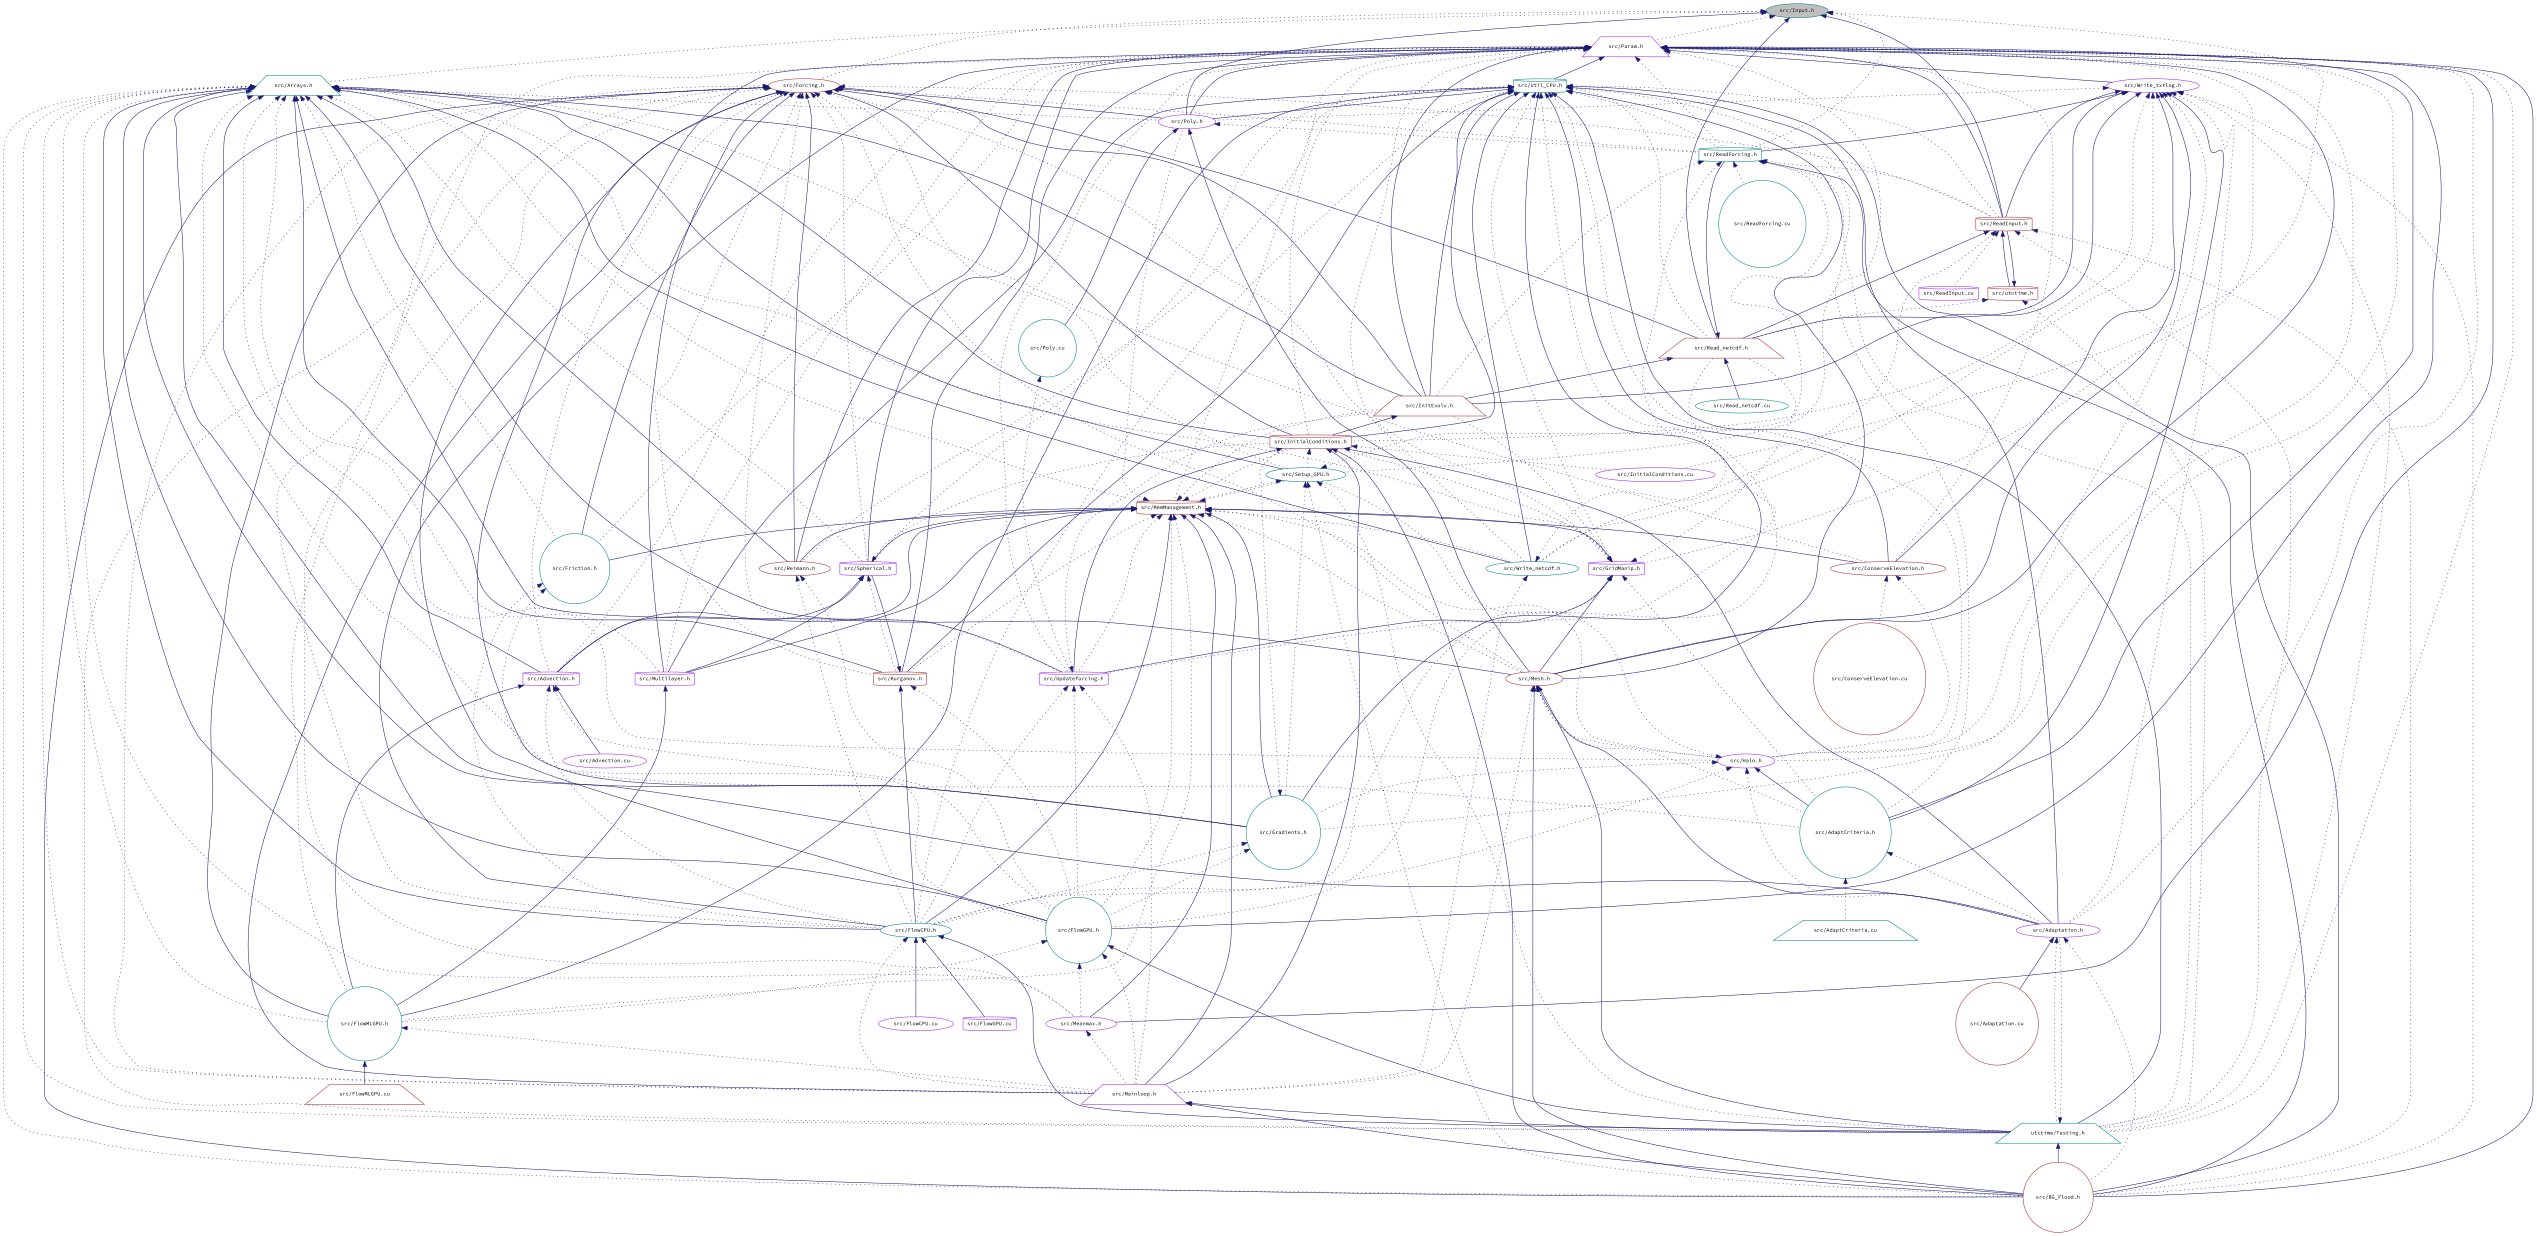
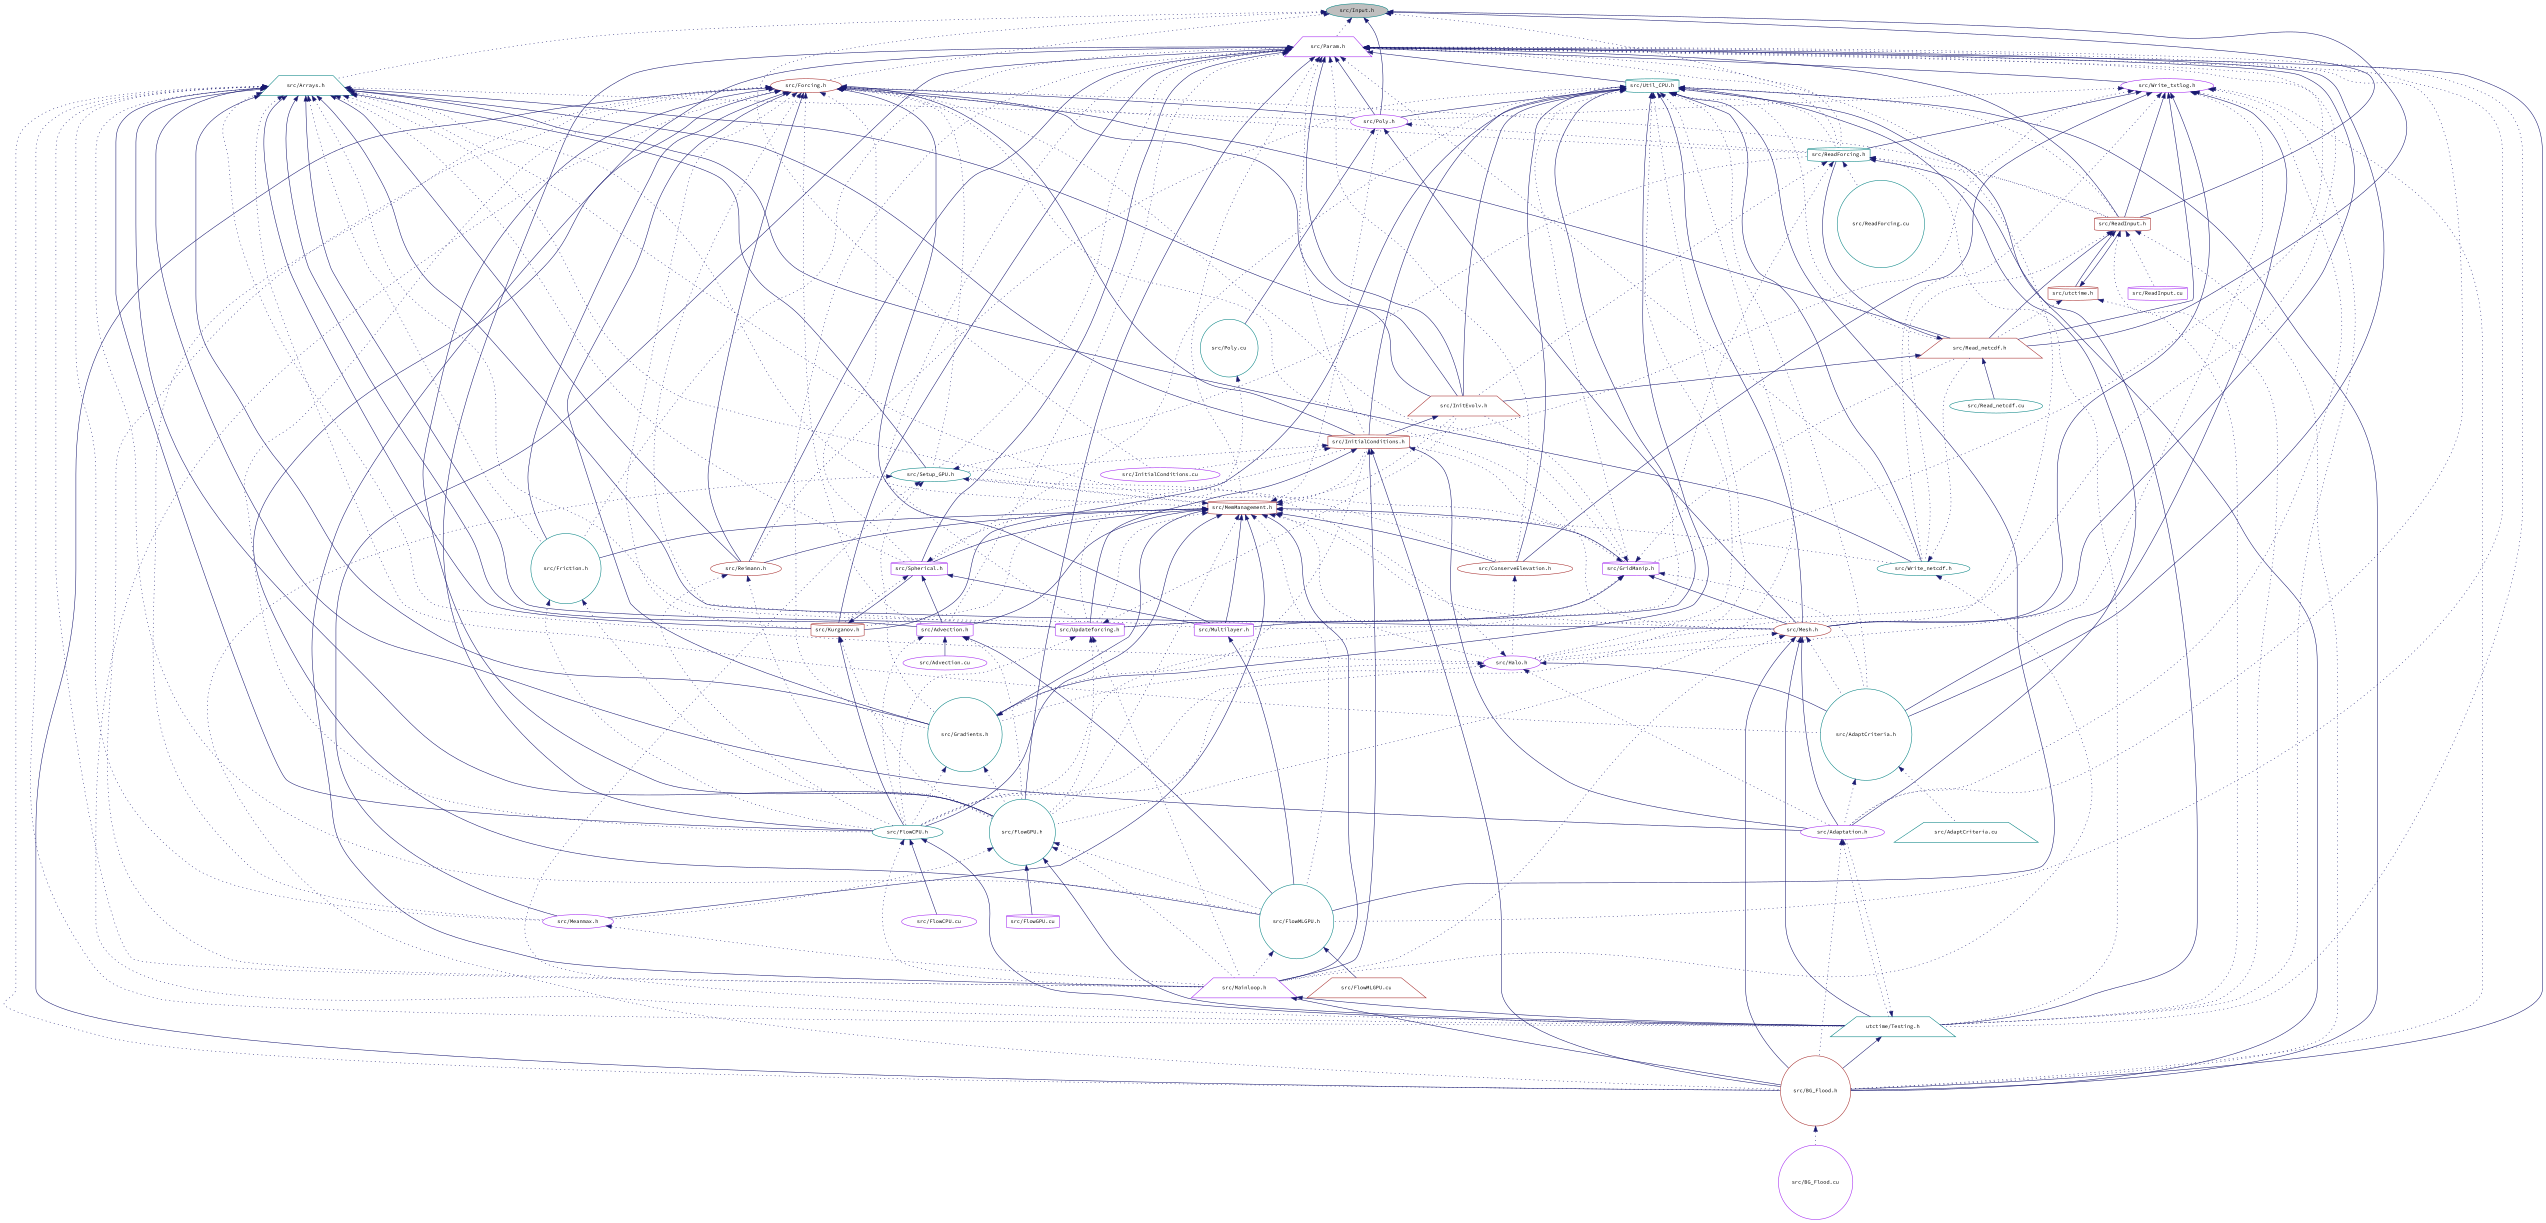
  digraph {
    fontname="Source Code Pro"
    node [color=purple fillcolor=white fontname="Source Code Pro" fontsize=10 shape=ellipse style=filled]
    edge [color=midnightblue dir=back fontname="Source Code Pro" fontsize=10 labelfontname=Helvetica labelfontsize=10 style=dotted]
    n1 [color=teal fillcolor=grey75 fontcolor=black height=0.2 label="src/Input.h" width=0.4]
    n2 [color=teal height=0.2 label="src/Arrays.h" shape=trapezium width=0.4]
    n3 [height=0.2 label="src/InitialConditions.cu" width=0.4]
    n4 [color=brown height=0.2 label="src/Read_netcdf.h" shape=trapezium width=0.4]
    n5 [color=teal height=0.2 label="src/ReadForcing.h" shape=cylinder width=0.4]
    n6 [color=brown height=0.2 label="src/ReadInput.h" shape=cylinder width=0.4]
    n7 [height=0.2 label="src/Poly.h" width=0.4]
    n8 [color=brown height=0.2 label="src/Forcing.h" width=0.4]
    n9 [height=0.2 label="src/Param.h" shape=trapezium width=0.4]
    n10 [height=0.2 label="src/Adaptation.h" width=0.4]
    n11 [color=brown height=0.2 label="src/BG_Flood.h" shape=circle width=0.4]
    n12 [color=teal height=0.2 label="utctime/Testing.h" shape=trapezium width=0.4]
    n13 [color=teal height=0.2 label="src/AdaptCriteria.h" shape=circle width=0.4]
    n14 [height=0.2 label="src/Advection.h" shape=cylinder width=0.4]
    n15 [color=teal height=0.2 label="src/FlowCPU.h" width=0.4]
    n16 [height=0.2 label="src/Mainloop.h" shape=trapezium width=0.4]
    n17 [color=teal height=0.2 label="src/FlowGPU.h" shape=circle width=0.4]
    n18 [color=teal height=0.2 label="src/FlowMLGPU.h" shape=circle width=0.4]
    n19 [height=0.2 label="src/Meanmax.h" width=0.4]
    n20 [color=brown height=0.2 label="src/ConserveElevation.h" width=0.4]
    n21 [height=0.2 label="src/Halo.h" width=0.4]
    n22 [color=teal height=0.2 label="src/Gradients.h" shape=circle width=0.4]
    n23 [color=brown height=0.2 label="src/InitialConditions.h" shape=cylinder width=0.4]
    n24 [color=teal height=0.2 label="src/Setup_GPU.h" width=0.4]
    n25 [color=brown height=0.2 label="src/MemManagement.h" shape=cylinder width=0.4]
    n26 [color=teal height=0.2 label="src/Friction.h" shape=circle width=0.4]
    n27 [height=0.2 label="src/GridManip.h" shape=cylinder width=0.4]
    n28 [color=brown height=0.2 label="src/InitEvolv.h" shape=trapezium width=0.4]
    n29 [color=brown height=0.2 label="src/Mesh.h" width=0.4]
    n30 [color=teal height=0.2 label="src/Write_netcdf.h" width=0.4]
    n31 [height=0.2 label="src/Updateforcing.h" shape=cylinder width=0.4]
    n32 [color=brown height=0.2 label="src/Kurganov.h" shape=cylinder width=0.4]
    n33 [height=0.2 label="src/Spherical.h" shape=cylinder width=0.4]
    n34 [height=0.2 label="src/Multilayer.h" shape=cylinder width=0.4]
    n35 [color=brown height=0.2 label="src/Reimann.h" width=0.4]
    n36 [color=teal height=0.2 label="src/Read_netcdf.cu" width=0.4]
    n37 [color=teal height=0.2 label="src/ReadForcing.cu" shape=circle width=0.4]
    n38 [height=0.2 label="src/ReadInput.cu" shape=cylinder width=0.4]
    n39 [color=brown height=0.2 label="src/utctime.h" shape=cylinder width=0.4]
    n40 [color=teal height=0.2 label="src/Poly.cu" shape=circle width=0.4]
    n41 [color=teal height=0.2 label="src/Util_CPU.h" shape=cylinder width=0.4]
    n42 [height=0.2 label="src/Write_txtlog.h" width=0.4]
-   n43 [color=brown height=0.2 label="src/Adaptation.cu" shape=circle width=0.4]
+   n44 [height=0.2 label="src/BG_Flood.cu" shape=circle width=0.4]
    n45 [color=teal height=0.2 label="src/AdaptCriteria.cu" shape=trapezium width=0.4]
    n46 [height=0.2 label="src/Advection.cu" width=0.4]
    n47 [height=0.2 label="src/FlowCPU.cu" width=0.4]
    n48 [height=0.2 label="src/FlowGPU.cu" shape=cylinder width=0.4]
    n49 [color=brown height=0.2 label="src/FlowMLGPU.cu" shape=trapezium width=0.4]
-   n50 [color=brown height=0.2 label="src/ConserveElevation.cu" shape=circle width=0.4]
    n1 -> n2
    n1 -> n3
    n1 -> n4 [style=solid]
    n1 -> n5
    n1 -> n6 [style=solid]
    n1 -> n7 [style=solid]
    n1 -> n8
    n1 -> n9
    n2 -> n7
    n2 -> n10 [style=solid]
    n2 -> n11
    n2 -> n12
    n2 -> n13
    n2 -> n14 [style=solid]
    n2 -> n15 [style=solid]
    n2 -> n16
    n2 -> n17 [style=solid]
    n2 -> n18
    n2 -> n19
    n2 -> n20
    n2 -> n21
    n2 -> n22 [style=solid]
    n2 -> n23 [style=solid]
    n2 -> n24 [style=solid]
    n2 -> n25
    n2 -> n26
    n2 -> n27
    n2 -> n28 [style=solid]
    n2 -> n29 [style=solid]
    n2 -> n30 [style=solid]
    n2 -> n31 [style=solid]
    n2 -> n32 [style=solid]
    n2 -> n33
    n2 -> n34
    n2 -> n35 [style=solid]
    n4 -> n5 [style=solid]
    n4 -> n28 [style=solid]
    n4 -> n36 [style=solid]
    n5 -> n6
    n5 -> n11 [style=solid]
    n5 -> n12
    n5 -> n28
    n5 -> n31
    n5 -> n37
    n6 -> n4 [style=solid]
    n6 -> n11
    n6 -> n12
    n6 -> n30
    n6 -> n38
    n6 -> n39 [style=solid]
    n7 -> n5
    n7 -> n29 [style=solid]
    n7 -> n40 [style=solid]
    n8 -> n4 [style=solid]
    n8 -> n5
    n8 -> n6
    n8 -> n7 [style=solid]
    n8 -> n11 [style=solid]
    n8 -> n12
    n8 -> n14
    n8 -> n15
    n8 -> n16
    n8 -> n17 [style=solid]
    n8 -> n18 [style=solid]
    n8 -> n19
    n8 -> n22 [style=solid]
    n8 -> n23 [style=solid]
    n8 -> n24
    n8 -> n26 [style=solid]
    n8 -> n27
    n8 -> n28 [style=solid]
    n8 -> n29
    n8 -> n31
    n8 -> n32
    n8 -> n33
    n8 -> n34 [style=solid]
    n8 -> n35 [style=solid]
    n9 -> n5
    n9 -> n6 [style=solid]
    n9 -> n7 [style=solid]
    n9 -> n10
    n9 -> n11 [style=solid]
    n9 -> n12
    n9 -> n13 [style=solid]
    n9 -> n14
    n9 -> n15 [style=solid]
    n9 -> n16 [style=solid]
    n9 -> n17 [style=solid]
    n9 -> n18
    n9 -> n19 [style=solid]
    n9 -> n20
    n9 -> n21
    n9 -> n22
    n9 -> n23
    n9 -> n24
    n9 -> n25
    n9 -> n26
    n9 -> n27
    n9 -> n28 [style=solid]
    n9 -> n29 [style=solid]
    n9 -> n30
    n9 -> n31
    n9 -> n32 [style=solid]
    n9 -> n33 [style=solid]
    n9 -> n34
    n9 -> n35 [style=solid]
    n9 -> n41 [style=solid]
    n9 -> n42 [style=solid]
    n10 -> n11
    n10 -> n12
-   n10 -> n43 [style=solid]
+   n11 -> n44
    n12 -> n10
    n12 -> n11 [style=solid]
    n13 -> n10
    n13 -> n45
    n14 -> n15
    n14 -> n17
    n14 -> n18 [style=solid]
    n14 -> n46 [style=solid]
    n15 -> n12 [style=solid]
    n15 -> n16
    n15 -> n47 [style=solid]
    n16 -> n11 [style=solid]
    n16 -> n12 [style=solid]
    n17 -> n12 [style=solid]
    n17 -> n16
    n17 -> n18
    n17 -> n19
-   n15 -> n48 [style=solid]
+   n17 -> n48 [style=solid]
    n18 -> n16
    n18 -> n49 [style=solid]
    n19 -> n16
    n20 -> n21
-   n20 -> n50
    n21 -> n10
    n21 -> n13 [style=solid]
    n21 -> n15
    n21 -> n22
    n21 -> n24
    n22 -> n15
    n22 -> n17
    n22 -> n23
    n23 -> n3
    n23 -> n10 [style=solid]
    n23 -> n11 [style=solid]
    n23 -> n16 [style=solid]
    n23 -> n24
    n23 -> n31 [style=solid]
    n24 -> n5
    n24 -> n11
    n24 -> n12
    n24 -> n22
    n24 -> n25
    n25 -> n7
    n25 -> n14 [style=solid]
    n25 -> n15 [style=solid]
    n25 -> n16 [style=solid]
    n25 -> n17
    n25 -> n18
    n25 -> n19 [style=solid]
    n25 -> n20 [style=solid]
    n25 -> n21
    n25 -> n22 [style=solid]
    n25 -> n23
    n25 -> n24
    n25 -> n26 [style=solid]
    n25 -> n27 [style=solid]
    n25 -> n28
    n25 -> n29
    n25 -> n30
    n25 -> n31
    n25 -> n32
    n25 -> n33 [style=solid]
    n25 -> n34 [style=solid]
    n25 -> n35 [style=solid]
    n26 -> n15
    n26 -> n17
    n27 -> n4
    n27 -> n13
    n27 -> n15
    n27 -> n23
    n27 -> n28
    n27 -> n29 [style=solid]
    n27 -> n31 [style=solid]
    n28 -> n23 [style=solid]
    n29 -> n10 [style=solid]
    n29 -> n11 [style=solid]
    n29 -> n12 [style=solid]
    n29 -> n13
    n29 -> n16
    n29 -> n21
    n30 -> n4
    n30 -> n16
    n31 -> n15
    n31 -> n16
    n31 -> n17
    n31 -> n28
    n32 -> n15 [style=solid]
    n32 -> n17
    n32 -> n33 [style=solid]
    n33 -> n14 [style=solid]
    n33 -> n23
    n33 -> n32
    n33 -> n34 [style=solid]
    n34 -> n18 [style=solid]
    n35 -> n15
    n35 -> n17
    n39 -> n4
    n39 -> n6 [style=solid]
    n39 -> n12
    n40 -> n31
    n41 -> n4
    n41 -> n5
    n41 -> n6
    n41 -> n7 [style=solid]
    n41 -> n10 [style=solid]
    n41 -> n11 [style=solid]
    n41 -> n12 [style=solid]
    n41 -> n13
    n41 -> n15
    n41 -> n17
    n41 -> n18 [style=solid]
    n41 -> n20 [style=solid]
    n41 -> n21
    n41 -> n22 [style=solid]
    n41 -> n23 [style=solid]
    n41 -> n27
    n41 -> n28 [style=solid]
    n41 -> n29 [style=solid]
    n41 -> n30 [style=solid]
    n41 -> n32 [style=solid]
    n41 -> n33
    n41 -> n34 [style=solid]
    n41 -> n35
    n42 -> n4 [style=solid]
    n42 -> n5 [style=solid]
    n42 -> n6 [style=solid]
    n42 -> n7
    n42 -> n10
    n42 -> n11
    n42 -> n12
    n42 -> n13 [style=solid]
    n42 -> n20 [style=solid]
    n42 -> n21
    n42 -> n23
-   n42 -> n28 [style=solid]
    n42 -> n29 [style=solid]
    n42 -> n30
  }
